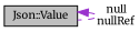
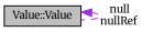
  digraph {
    fontname=Merriweather
-   n1 [color=black fillcolor=grey75 fontcolor=black fontname=Merriweather fontsize=10 height=0.2 label="Json::Value" shape=record style=filled width=0.4]
+   n1 [color=black fillcolor=grey75 fontcolor=black fontname=Merriweather fontsize=10 height=0.2 label="Value::Value" shape=record style=filled width=0.4]
    n1 -> n1 [color=darkorchid3 dir=back fontname=Merriweather fontsize=10 label=" null\nnullRef" labelfontname=Helvetica labelfontsize=10 style=dashed]
  }
